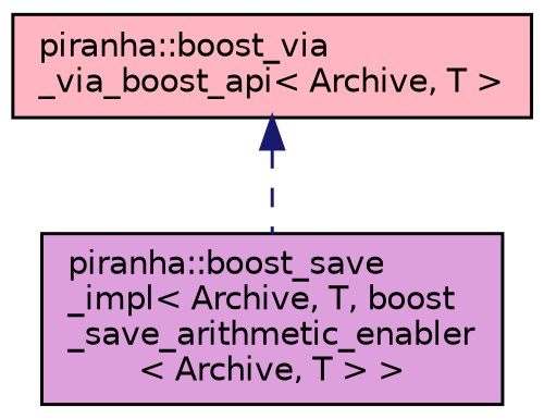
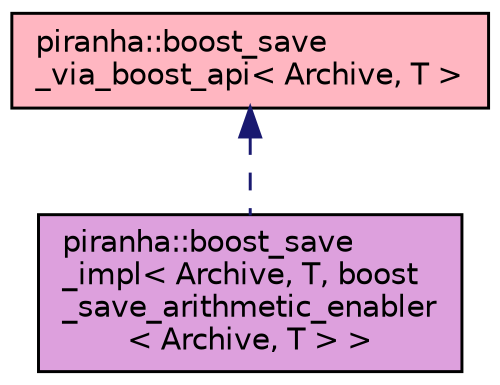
  digraph {
    node [color=black fontname=Helvetica fontsize=10 shape=record style=filled]
    n1 [fillcolor=plum fontcolor=black height=0.2 label="piranha::boost_save\l_impl\< Archive, T, boost\l_save_arithmetic_enabler\l\< Archive, T \> \>" width=0.4]
-   n2 [fillcolor=lightpink height=0.2 label="piranha::boost_via\l_via_boost_api\< Archive, T \>" width=0.4]
+   n2 [fillcolor=lightpink height=0.2 label="piranha::boost_save\l_via_boost_api\< Archive, T \>" width=0.4]
    n2 -> n1 [color=midnightblue dir=back fontname=Helvetica fontsize=10 labelfontname=Helvetica labelfontsize=10 style=dashed]
  }
